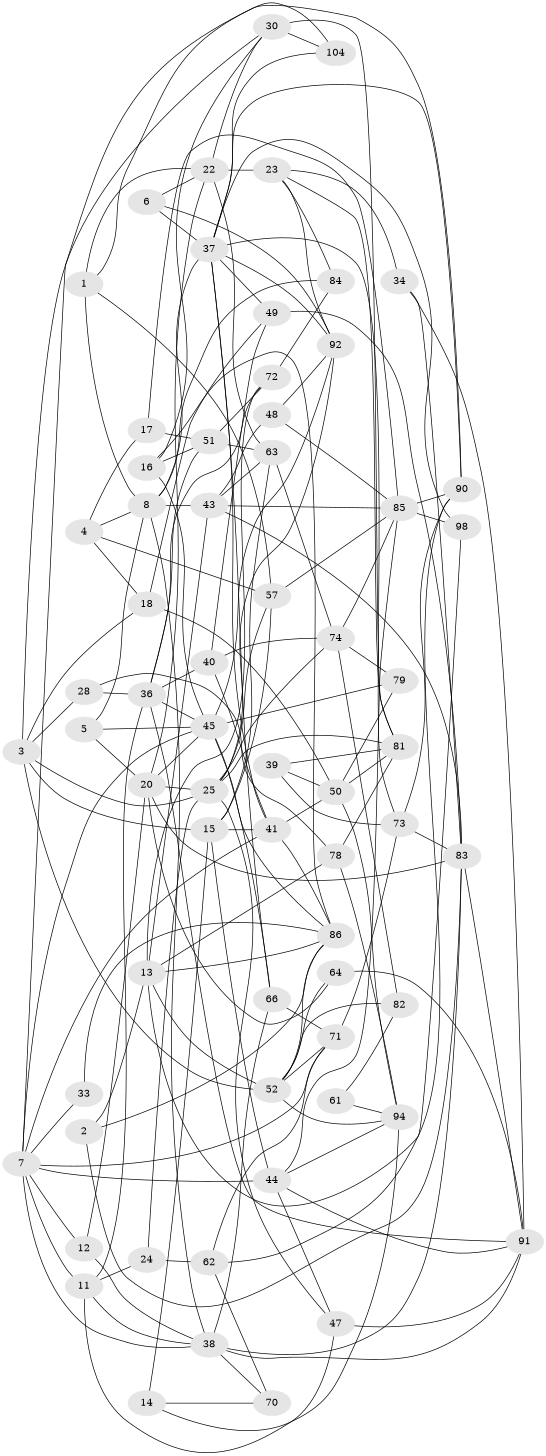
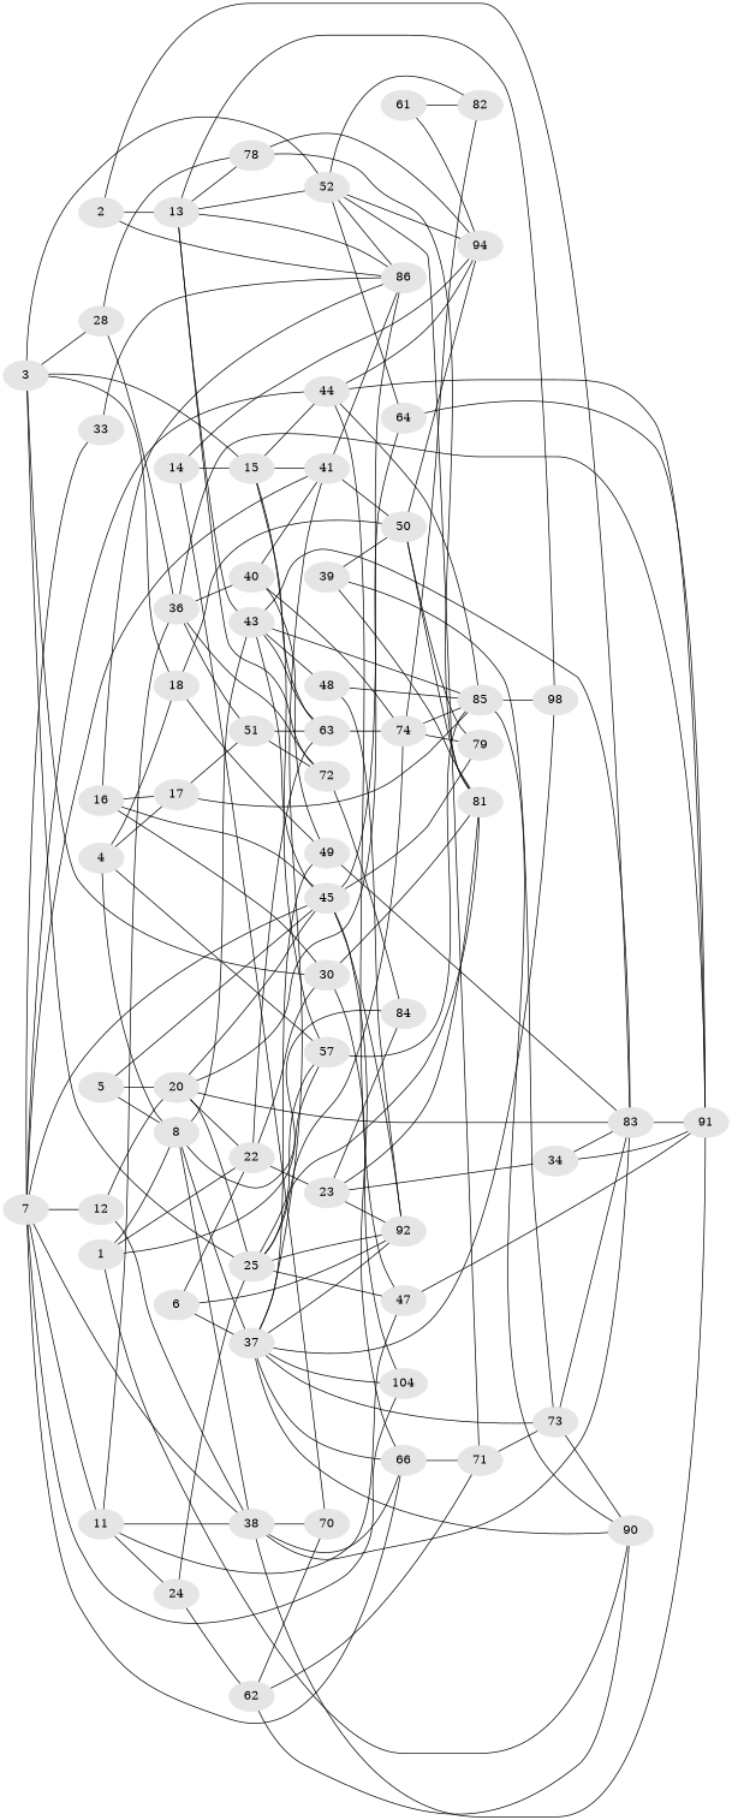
  graph {
    rankdir=LR
    node [color=gray90 style=filled]
    1 [super="+37"]
    8 [super="+69"]
    22 [super="+42"]
    57
    90 [super="+103"]
    n6 [label=37 super="+56"]
    38 [super="+99"]
    43 [super="+80"]
    84
    30 [super="+55"]
    63
    23 [super="+101"]
    85 [super="+97"]
    13 [super="+75"]
    86
    52 [super="+68"]
    72
    78
    98
    2
    83 [super="+88"]
    91 [super="+100"]
    3 [super="+9"]
    15 [super="+89"]
    18
    25 [super="+26"]
    28 [super="+62"]
    41 [super="+46"]
    44 [super="+87"]
    50 [super="+77"]
    49 [super="+59"]
    47 [super="+53"]
    81 [super="+102"]
    92 [super="+96"]
    74 [super="+76"]
    36
    104
    94 [super="+95"]
    64 [super="+67"]
    71
    82
    4 [super="+10"]
    17
    16 [super="+65"]
    45 [super="+60"]
    5 [super="+19"]
    20 [super="+29"]
    66 [super="+93"]
    79
    6
    73
    7 [super="+21"]
    11
    12
    33
    24 [super="+31"]
    70
    48 [super="+58"]
    n59 [label=62]
    51
    40 [super="+54"]
    14 [super="+35"]
    34
    39
    61
    1 -- 8
    1 -- 22
    1 -- 57
    1 -- 90
    8 -- n6 [weight=2]
    8 -- 38
    8 -- 43
    8 -- 84
    22 -- 30
    22 -- 63
    22 -- 23
    57 -- 85
    n6 -- 90
    n6 -- 98
    n6 -- 41
    n6 -- 49
    n6 -- 92 [weight=2]
    n6 -- 104
    n6 -- 66
    n6 -- 73
    38 -- 83
    38 -- 91
    38 -- 66
    38 -- 70
    43 -- 63
    43 -- 85
    43 -- 83
-   36 -- 45 [weight=2]
+   43 -- 45 [weight=2]
    43 -- 48
    30 -- 81
    30 -- 104
    63 -- 74
    23 -- 84
    23 -- 81
    23 -- 92 [weight=2]
    23 -- 34
    85 -- 90
    85 -- 98
    13 -- 43
    13 -- 86
    13 -- 52
    13 -- 72
    13 -- 78
    13 -- 98
    52 -- 86
    52 -- 94
    52 -- 64
    52 -- 71
    52 -- 82
    72 -- 84
    78 -- 81
    78 -- 94
    2 -- 13
    2 -- 86
    2 -- 83
    83 -- 91
    3 -- 30
    3 -- 52
    3 -- 15
    3 -- 18
    3 -- 25
    3 -- 28
    15 -- 57
    15 -- 63
    15 -- 41
    15 -- 44
    18 -- 50
    18 -- 49
    25 -- 57
    25 -- 47
    25 -- 81
    25 -- 92
    25 -- 74
    28 -- 78
    28 -- 36
    41 -- 86
    41 -- 50
    44 -- 85
    44 -- 91
    44 -- 47
    44 -- 94
    50 -- 81
    50 -- 94
    50 -- 79
    49 -- 83
    47 -- 91
    74 -- 85
    74 -- 82
    74 -- 79
    36 -- 72
    36 -- 91
    36 -- 51
    36 -- 40
    64 -- 91
    71 -- 73
    4 -- 8
    4 -- 57
    4 -- 18
    4 -- 17
    17 -- 85
    17 -- 51
    16 -- 30
    16 -- 86
-   16 -- 51
+   16 -- 17
    16 -- 45
    45 -- 86
    45 -- 92
    45 -- 66
    45 -- 79
    5 -- 8
    5 -- 45
    5 -- 20
    20 -- 22
    20 -- 83
    20 -- 25
    20 -- 64
    20 -- 45
    66 -- 71
    6 -- 22
    6 -- n6
    6 -- 92
    73 -- 90
    73 -- 83
    7 -- 38
    7 -- 41
    7 -- 44
    7 -- 104
    7 -- 45
-   7 -- 71
+   7 -- 66
    7 -- 11
    7 -- 12
    7 -- 33
    11 -- 38
    11 -- 47
    11 -- 36
    11 -- 24
    12 -- 38
    12 -- 20
    33 -- 86
    24 -- 25
    24 -- n59
    48 -- 85
    48 -- 92
    n59 -- 90
    n59 -- 71
    n59 -- 70
    51 -- 63
    51 -- 72
    40 -- 41
    40 -- 49
    40 -- 74
    14 -- 15 [weight=2]
    14 -- 94
    14 -- 70
    34 -- 83
    34 -- 91
    39 -- 50
    39 -- 81
    39 -- 73
    61 -- 94
    61 -- 82
  }
